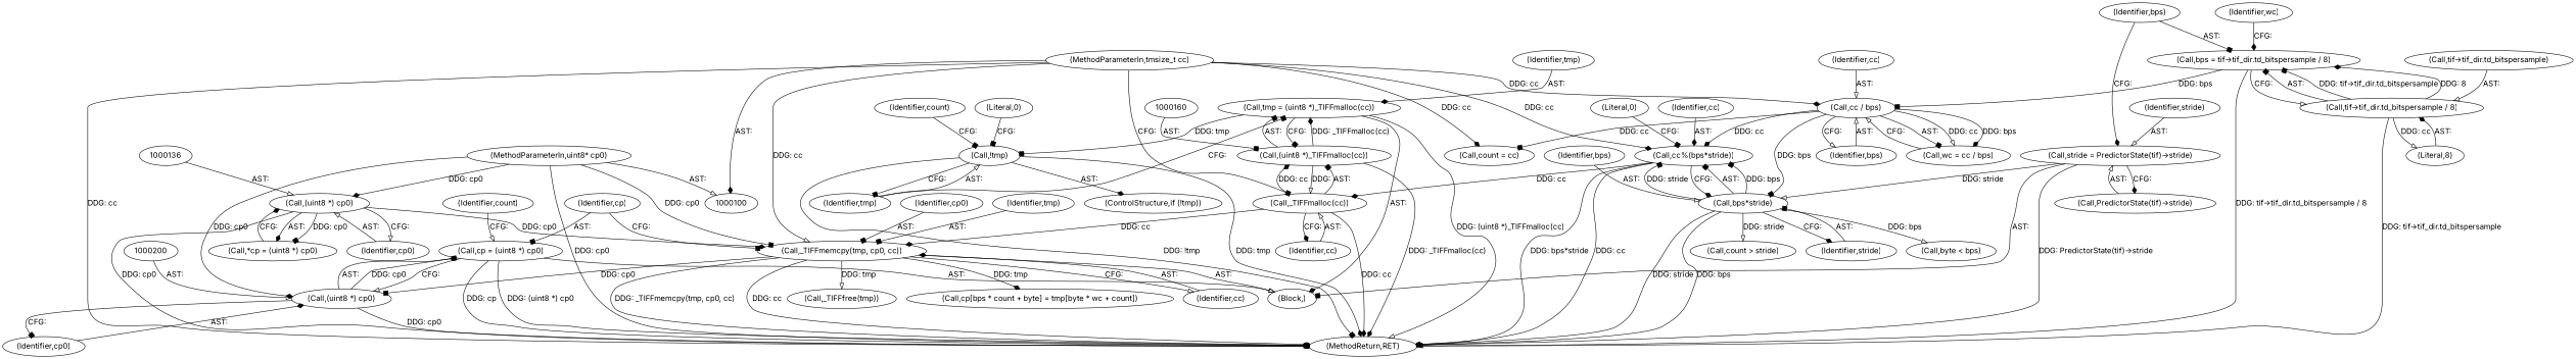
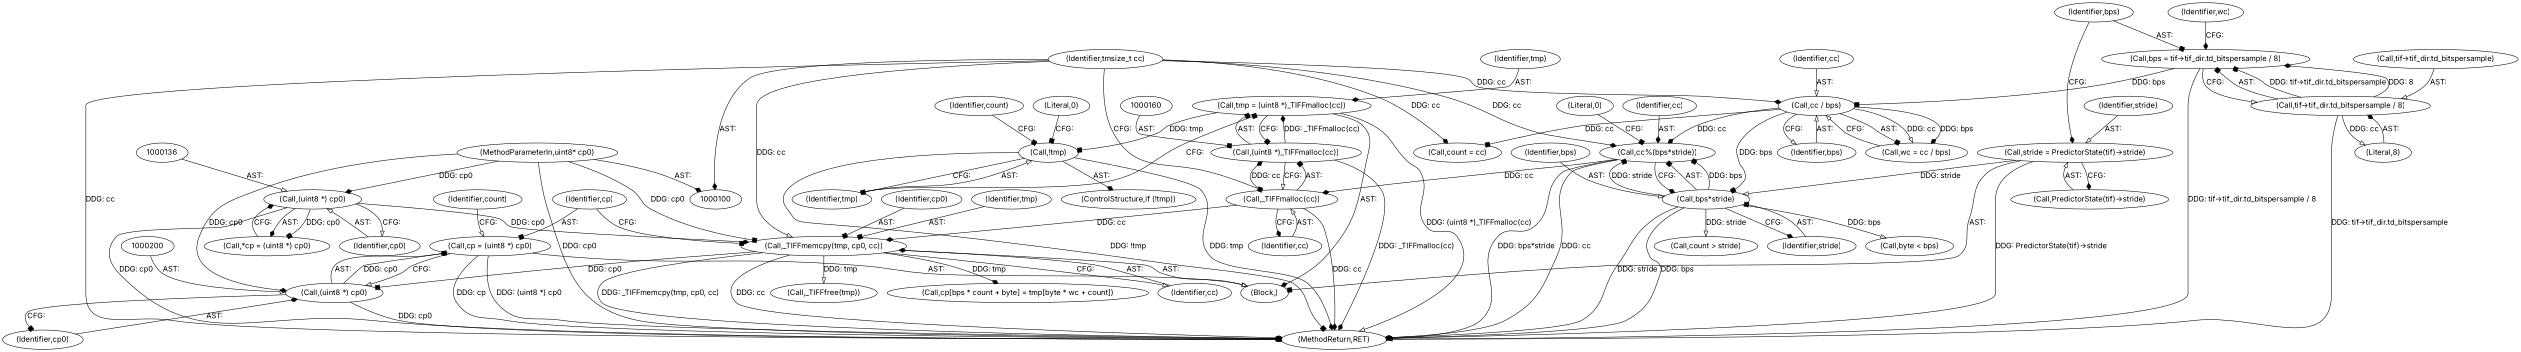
  digraph {
    fontname=Inter
    node [fontname=Inter]
    edge [arrowhead=diamond fontname=Inter]
    n1 [label="(Call,cp = (uint8 *) cp0)"]
    n2 [label="(Call,(uint8 *) cp0)"]
    n3 [label="(Block,)"]
    n4 [label="(MethodReturn,RET)"]
    n5 [label="(Identifier,cp0)"]
    n6 [label="(Call,_TIFFmemcpy(tmp, cp0, cc))"]
    n7 [label="(Call,_TIFFfree(tmp))"]
    n8 [label="(Call,cp[bps * count + byte] = tmp[byte * wc + count])"]
    n9 [label="(Identifier,cc)"]
    n10 [label="(Call,!tmp)"]
    n11 [label="(Identifier,tmp)"]
    n12 [label="(ControlStructure,if (!tmp))"]
    n13 [label="(Call,tmp = (uint8 *)_TIFFmalloc(cc))"]
    n14 [label="(Call,(uint8 *)_TIFFmalloc(cc))"]
    n15 [label="(Call,_TIFFmalloc(cc))"]
    n16 [label="(Identifier,cc)"]
    n17 [label="(Call,cc%(bps*stride))"]
    n18 [label="(Call,bps*stride)"]
    n19 [label="(Call,byte < bps)"]
    n20 [label="(Identifier,stride)"]
    n21 [label="(Call,count > stride)"]
-   n22 [label="(MethodParameterIn,tmsize_t cc)"]
+   n22 [label="(Identifier,tmsize_t cc)"]
    n23 [label="(Call,cc / bps)"]
    n24 [label="(Call,count = cc)"]
    1000100
    n26 [label="(Call,wc = cc / bps)"]
    n27 [label="(Identifier,bps)"]
    n28 [label="(Call,bps = tif->tif_dir.td_bitspersample / 8)"]
    n29 [label="(Call,tif->tif_dir.td_bitspersample / 8)"]
    n30 [label="(Literal,8)"]
    n31 [label="(Call,stride = PredictorState(tif)->stride)"]
    n32 [label="(Call,PredictorState(tif)->stride)"]
    n33 [label="(Call,(uint8 *) cp0)"]
    n34 [label="(Identifier,cp0)"]
    n35 [label="(Call,*cp = (uint8 *) cp0)"]
    n36 [label="(MethodParameterIn,uint8* cp0)"]
    n37 [label="(Identifier,count)"]
    n38 [label="(Identifier,count)"]
    n39 [label="(Identifier,cp0)"]
    n40 [label="(Identifier,tmp)"]
    n41 [label="(Identifier,cp)"]
    n42 [label="(Literal,0)"]
    n43 [label="(Identifier,bps)"]
    n44 [label="(Identifier,bps)"]
    n45 [label="(Identifier,tmp)"]
    n46 [label="(Literal,0)"]
    n47 [label="(Identifier,cc)"]
    n48 [label="(Identifier,wc)"]
    n49 [label="(Identifier,cc)"]
    n50 [label="(Call,tif->tif_dir.td_bitspersample)"]
    n51 [label="(Identifier,stride)"]
    1000200
    1000160
    1000136
    n1 -> n2 [arrowhead=onormal label="CFG: "]
    n1 -> n3 [arrowhead=onormal label="AST: "]
    n1 -> n4 [arrowhead=onormal label="DDG: (uint8 *) cp0"]
    n1 -> n4 [arrowhead=box label="DDG: cp"]
    n2 -> n1 [label="AST: "]
    n2 -> n1 [arrowhead=box label="DDG: cp0"]
    n2 -> n4 [arrowhead=box label="DDG: cp0"]
    n2 -> n5 [arrowhead=box label="CFG: "]
    n5 -> n2 [label="AST: "]
    n6 -> n2 [arrowhead=box label="DDG: cp0"]
    n6 -> n3 [arrowhead=onormal label="AST: "]
    n6 -> n4 [arrowhead=onormal label="DDG: _TIFFmemcpy(tmp, cp0, cc)"]
    n6 -> n4 [label="DDG: cc"]
    n6 -> n7 [arrowhead=onormal label="DDG: tmp"]
    n6 -> n8 [label="DDG: tmp"]
    n6 -> n9 [arrowhead=onormal label="CFG: "]
    n9 -> n6 [label="AST: "]
    n10 -> n4 [arrowhead=box label="DDG: !tmp"]
    n10 -> n4 [label="DDG: tmp"]
    n10 -> n11 [arrowhead=box label="CFG: "]
    n10 -> n12 [label="AST: "]
    n11 -> n10 [arrowhead=onormal label="AST: "]
    n11 -> n13 [arrowhead=box label="CFG: "]
    n13 -> n3 [label="AST: "]
    n13 -> n4 [arrowhead=onormal label="DDG: (uint8 *)_TIFFmalloc(cc)"]
    n13 -> n10 [arrowhead=box label="DDG: tmp"]
    n13 -> n14 [arrowhead=box label="CFG: "]
    n14 -> n4 [label="DDG: _TIFFmalloc(cc)"]
    n14 -> n13 [arrowhead=box label="AST: "]
    n14 -> n13 [label="DDG: _TIFFmalloc(cc)"]
-   n14 -> n15 [arrowhead=onormal label="DDG: "]
+   n14 -> n15 [arrowhead=onormal label="CFG: "]
    n15 -> n4 [label="DDG: cc"]
    n15 -> n6 [label="DDG: cc"]
    n15 -> n14 [arrowhead=box label="AST: "]
    n15 -> n14 [label="DDG: cc"]
    n15 -> n16 [label="CFG: "]
    n16 -> n15 [arrowhead=onormal label="AST: "]
    n17 -> n4 [label="DDG: cc"]
    n17 -> n4 [arrowhead=onormal label="DDG: bps*stride"]
    n17 -> n15 [label="DDG: cc"]
    n17 -> n18 [label="CFG: "]
    n18 -> n4 [arrowhead=onormal label="DDG: bps"]
    n18 -> n4 [label="DDG: stride"]
    n18 -> n17 [arrowhead=box label="AST: "]
    n18 -> n17 [arrowhead=box label="DDG: bps"]
    n18 -> n17 [arrowhead=box label="DDG: stride"]
    n18 -> n19 [arrowhead=onormal label="DDG: bps"]
    n18 -> n20 [label="CFG: "]
    n18 -> n21 [arrowhead=onormal label="DDG: stride"]
    n20 -> n18 [arrowhead=box label="AST: "]
    n22 -> n4 [arrowhead=box label="DDG: cc"]
    n22 -> n6 [arrowhead=onormal label="DDG: cc"]
    n22 -> n15 [arrowhead=box label="CFG: "]
    n22 -> n17 [label="DDG: cc"]
    n22 -> n23 [label="DDG: cc"]
    n22 -> n24 [label="DDG: cc"]
    n22 -> 1000100 [label="AST: "]
    n23 -> n17 [label="DDG: cc"]
    n23 -> n18 [arrowhead=box label="DDG: bps"]
    n23 -> n24 [arrowhead=box label="DDG: cc"]
    n23 -> n26 [arrowhead=box label="AST: "]
    n23 -> n26 [arrowhead=onormal label="DDG: cc"]
    n23 -> n26 [label="DDG: bps"]
    n23 -> n27 [arrowhead=onormal label="CFG: "]
    n26 -> n23 [arrowhead=onormal label="CFG: "]
    n27 -> n23 [arrowhead=onormal label="AST: "]
    n28 -> n4 [arrowhead=onormal label="DDG: tif->tif_dir.td_bitspersample / 8"]
    n28 -> n23 [arrowhead=box label="DDG: bps"]
    n28 -> n29 [arrowhead=onormal label="CFG: "]
    n29 -> n4 [arrowhead=onormal label="DDG: tif->tif_dir.td_bitspersample"]
    n29 -> n28 [arrowhead=box label="AST: "]
    n29 -> n28 [arrowhead=box label="DDG: tif->tif_dir.td_bitspersample"]
    n29 -> n28 [label="DDG: 8"]
    n29 -> n30 [arrowhead=onormal label="DDG: cc"]
    n30 -> n29 [label="AST: "]
    n31 -> n3 [arrowhead=box label="AST: "]
    n31 -> n4 [arrowhead=box label="DDG: PredictorState(tif)->stride"]
    n31 -> n18 [arrowhead=onormal label="DDG: stride"]
    n31 -> n32 [label="CFG: "]
    n32 -> n31 [arrowhead=onormal label="AST: "]
    n33 -> n4 [arrowhead=onormal label="DDG: cp0"]
    n33 -> n6 [label="DDG: cp0"]
    n33 -> n34 [arrowhead=onormal label="CFG: "]
    n33 -> n35 [label="AST: "]
    n33 -> n35 [arrowhead=box label="DDG: cp0"]
    n34 -> n33 [arrowhead=onormal label="AST: "]
    n35 -> n33 [label="CFG: "]
    n36 -> n2 [label="DDG: cp0"]
    n36 -> n4 [label="DDG: cp0"]
    n36 -> n6 [arrowhead=box label="DDG: cp0"]
-   n36 -> 1000100 [arrowhead=onormal label="AST: "]
+   n36 -> 1000100 [label="AST: "]
    n36 -> n33 [label="DDG: cp0"]
    n37 -> n1 [arrowhead=onormal label="CFG: "]
    n38 -> n10 [arrowhead=box label="CFG: "]
    n39 -> n6 [arrowhead=box label="AST: "]
    n40 -> n6 [arrowhead=box label="AST: "]
    n41 -> n1 [arrowhead=box label="AST: "]
    n41 -> n6 [arrowhead=box label="CFG: "]
    n42 -> n17 [arrowhead=box label="CFG: "]
    n43 -> n18 [arrowhead=onormal label="AST: "]
    n44 -> n28 [arrowhead=box label="AST: "]
    n44 -> n31 [label="CFG: "]
    n45 -> n13 [label="AST: "]
    n46 -> n10 [arrowhead=box label="CFG: "]
    n47 -> n23 [arrowhead=onormal label="AST: "]
    n48 -> n28 [label="CFG: "]
    n49 -> n17 [label="AST: "]
    n50 -> n29 [arrowhead=onormal label="AST: "]
    n51 -> n31 [arrowhead=onormal label="AST: "]
    1000200 -> n2 [arrowhead=onormal label="AST: "]
    1000160 -> n14 [arrowhead=box label="AST: "]
    1000136 -> n33 [arrowhead=onormal label="AST: "]
  }
